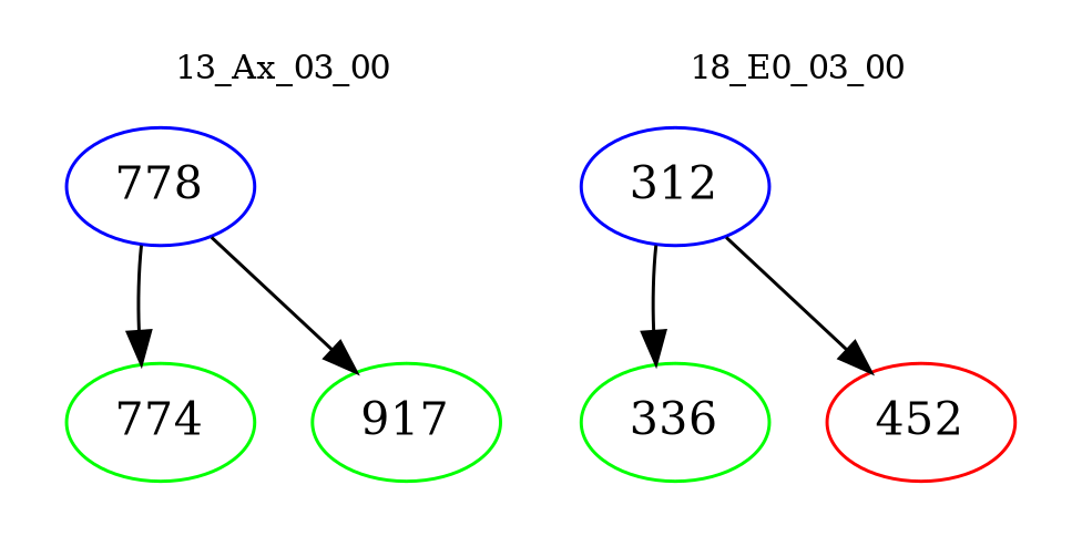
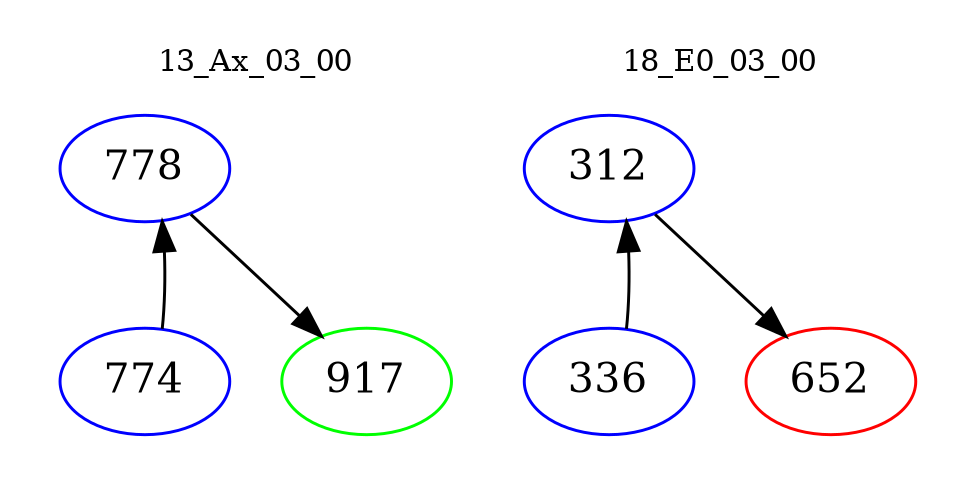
  digraph {
    node [color=green]
    edge [color=black]
    n1 [color=blue label=778]
-   n2 [label=774]
+   n2 [color=blue label=774]
    n3 [label=917]
    n4 [color=blue label=312]
-   n5 [label=336]
-   n6 [color=red label=452]
+   n5 [color=blue label=336]
+   n6 [color=red label=652]
    subgraph cluster_1 {
      color=white
      fontsize=10
      label="13_Ax_03_00"
      n1
      n2
      n3
    }
    subgraph cluster_2 {
      color=white
      fontsize=10
      label="18_E0_03_00"
      n4
      n5
      n6
    }
-   n1 -> n2
+   n2 -> n1
    n1 -> n3
-   n4 -> n5
+   n5 -> n4
    n4 -> n6
  }
